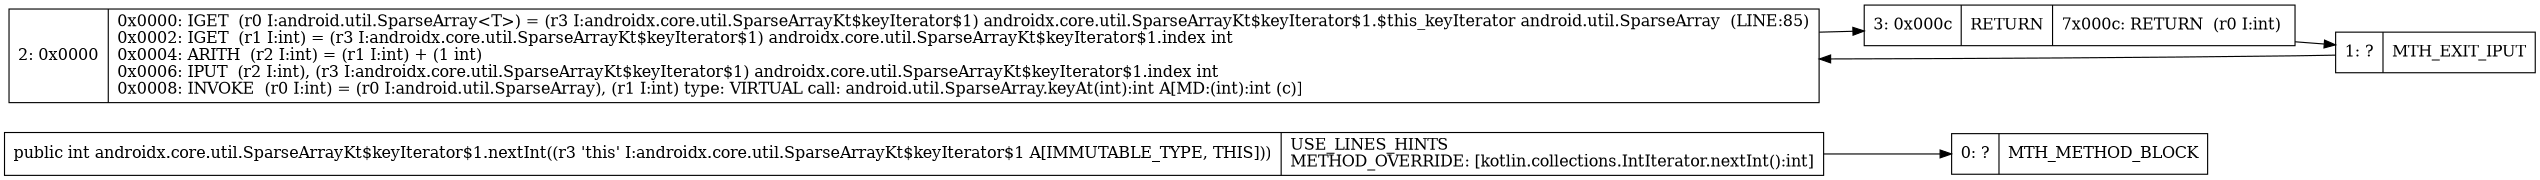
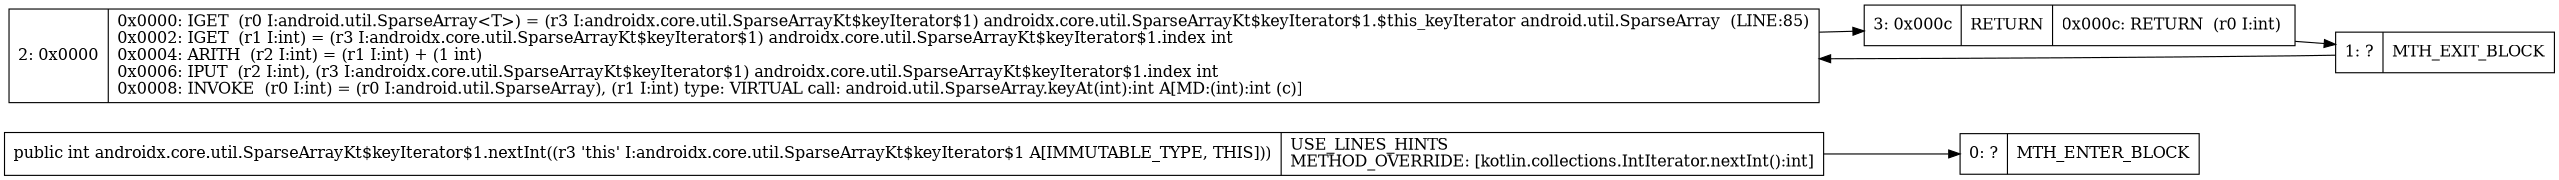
  digraph {
    rankdir=LR
    node [shape=record]
-   n1 [label="{0\:\ ?|MTH_METHOD_BLOCK\l}"]
+   n1 [label="{0\:\ ?|MTH_ENTER_BLOCK\l}"]
    n2 [label="{2\:\ 0x0000|0x0000: IGET  (r0 I:android.util.SparseArray\<T\>) = (r3 I:androidx.core.util.SparseArrayKt$keyIterator$1) androidx.core.util.SparseArrayKt$keyIterator$1.$this_keyIterator android.util.SparseArray  (LINE:85)\l0x0002: IGET  (r1 I:int) = (r3 I:androidx.core.util.SparseArrayKt$keyIterator$1) androidx.core.util.SparseArrayKt$keyIterator$1.index int \l0x0004: ARITH  (r2 I:int) = (r1 I:int) + (1 int) \l0x0006: IPUT  (r2 I:int), (r3 I:androidx.core.util.SparseArrayKt$keyIterator$1) androidx.core.util.SparseArrayKt$keyIterator$1.index int \l0x0008: INVOKE  (r0 I:int) = (r0 I:android.util.SparseArray), (r1 I:int) type: VIRTUAL call: android.util.SparseArray.keyAt(int):int A[MD:(int):int (c)]\l}"]
-   n3 [label="{3\:\ 0x000c|RETURN\l|7x000c: RETURN  (r0 I:int) \l}"]
-   n4 [label="{1\:\ ?|MTH_EXIT_IPUT\l}"]
+   n3 [label="{3\:\ 0x000c|RETURN\l|0x000c: RETURN  (r0 I:int) \l}"]
+   n4 [label="{1\:\ ?|MTH_EXIT_BLOCK\l}"]
    n5 [label="{public int androidx.core.util.SparseArrayKt$keyIterator$1.nextInt((r3 'this' I:androidx.core.util.SparseArrayKt$keyIterator$1 A[IMMUTABLE_TYPE, THIS]))  | USE_LINES_HINTS\lMETHOD_OVERRIDE: [kotlin.collections.IntIterator.nextInt():int]\l}"]
    n2 -> n3
    n3 -> n4
    n4 -> n2
    n5 -> n1
  }
